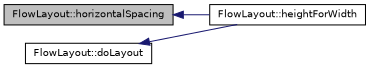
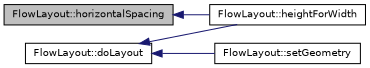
  digraph {
    rankdir=LR
    node [color=black fillcolor=white fontname=Helvetica fontsize=10 shape=record style=filled]
    edge [color=midnightblue dir=back fontname=Helvetica fontsize=10 labelfontname=Helvetica labelfontsize=10 style=solid]
    n1 [fillcolor=grey75 fontcolor=black height=0.2 label="FlowLayout::horizontalSpacing" width=0.4]
    n2 [height=0.2 label="FlowLayout::heightForWidth" width=0.4]
    n3 [height=0.2 label="FlowLayout::doLayout" width=0.4]
+   n4 [height=0.2 label="FlowLayout::setGeometry" width=0.4]
    n1 -> n2
    n3 -> n2
+   n3 -> n4
  }
